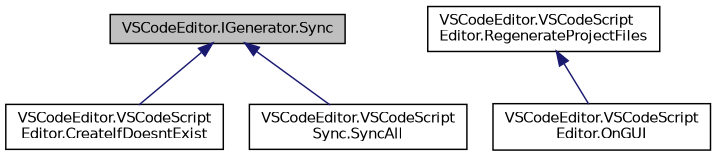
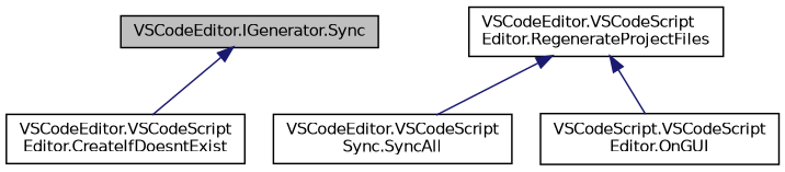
  digraph {
    rankdir=TB
    node [color=black fillcolor=white fontname=Helvetica fontsize=10 shape=record style=filled]
    edge [color=midnightblue dir=back fontname=Helvetica fontsize=10 labelfontname=Helvetica labelfontsize=10 style=solid]
    n1 [fillcolor=grey75 fontcolor=black height=0.2 label="VSCodeEditor.IGenerator.Sync" width=0.4]
    n2 [height=0.2 label="VSCodeEditor.VSCodeScript\lEditor.CreateIfDoesntExist" width=0.4]
    n3 [height=0.2 label="VSCodeEditor.VSCodeScript\lSync.SyncAll" width=0.4]
    n4 [height=0.2 label="VSCodeEditor.VSCodeScript\lEditor.RegenerateProjectFiles" width=0.4]
-   n5 [height=0.2 label="VSCodeEditor.VSCodeScript\lEditor.OnGUI" width=0.4]
+   n5 [height=0.2 label="VSCodeScript.VSCodeScript\lEditor.OnGUI" width=0.4]
    n1 -> n2
-   n1 -> n3
+   n4 -> n3
    n4 -> n5
  }
